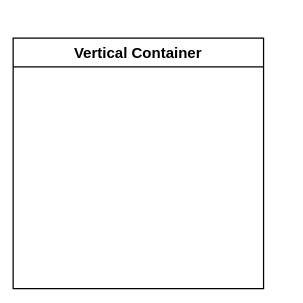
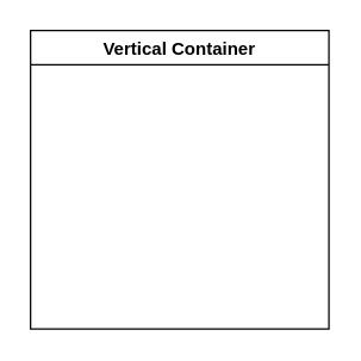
  <mxCell id="0" />
  <mxCell id="1" parent="0" />
- <mxCell id="2" value="Vertical Container" style="swimlane;" vertex="1" parent="1"><mxGeometry x="10" y="30" width="200" height="200" as="geometry" /></mxCell>
+ <mxCell id="2" value="Vertical Container" style="swimlane;" vertex="1" parent="1"><mxGeometry x="20" y="20" width="200" height="200" as="geometry" /></mxCell>
